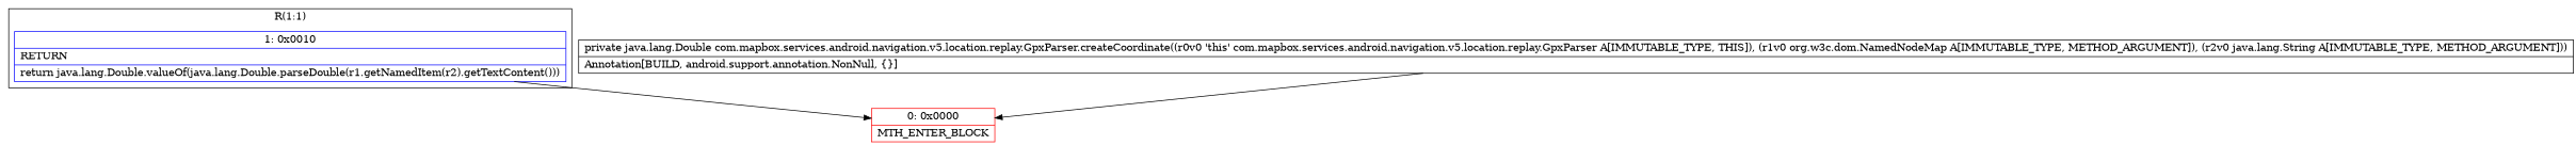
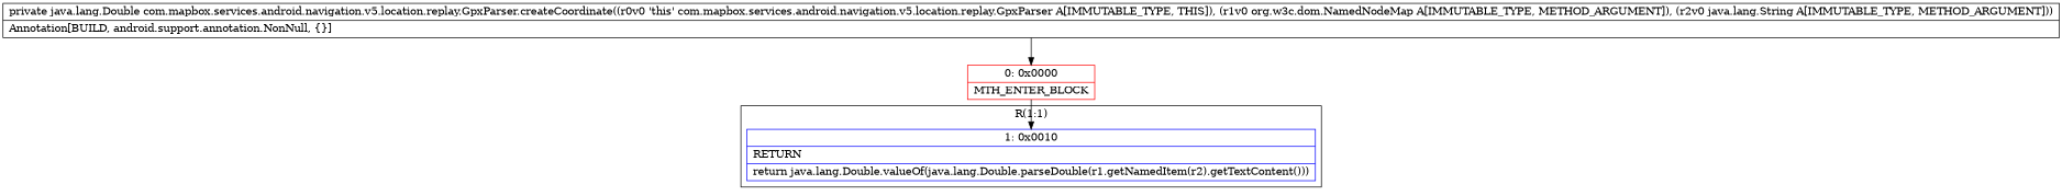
  digraph {
    node [shape=record]
    n1 [color=blue label="{1\:\ 0x0010|RETURN\l|return java.lang.Double.valueOf(java.lang.Double.parseDouble(r1.getNamedItem(r2).getTextContent()))\l}"]
    n2 [color=red label="{0\:\ 0x0000|MTH_ENTER_BLOCK\l}"]
    n3 [label="{private java.lang.Double com.mapbox.services.android.navigation.v5.location.replay.GpxParser.createCoordinate((r0v0 'this' com.mapbox.services.android.navigation.v5.location.replay.GpxParser A[IMMUTABLE_TYPE, THIS]), (r1v0 org.w3c.dom.NamedNodeMap A[IMMUTABLE_TYPE, METHOD_ARGUMENT]), (r2v0 java.lang.String A[IMMUTABLE_TYPE, METHOD_ARGUMENT]))  | Annotation[BUILD, android.support.annotation.NonNull, \{\}]\l}"]
    subgraph cluster_1 {
      label="R(1:1)"
      n1
    }
-   n1 -> n2
+   n2 -> n1
    n3 -> n2
  }
